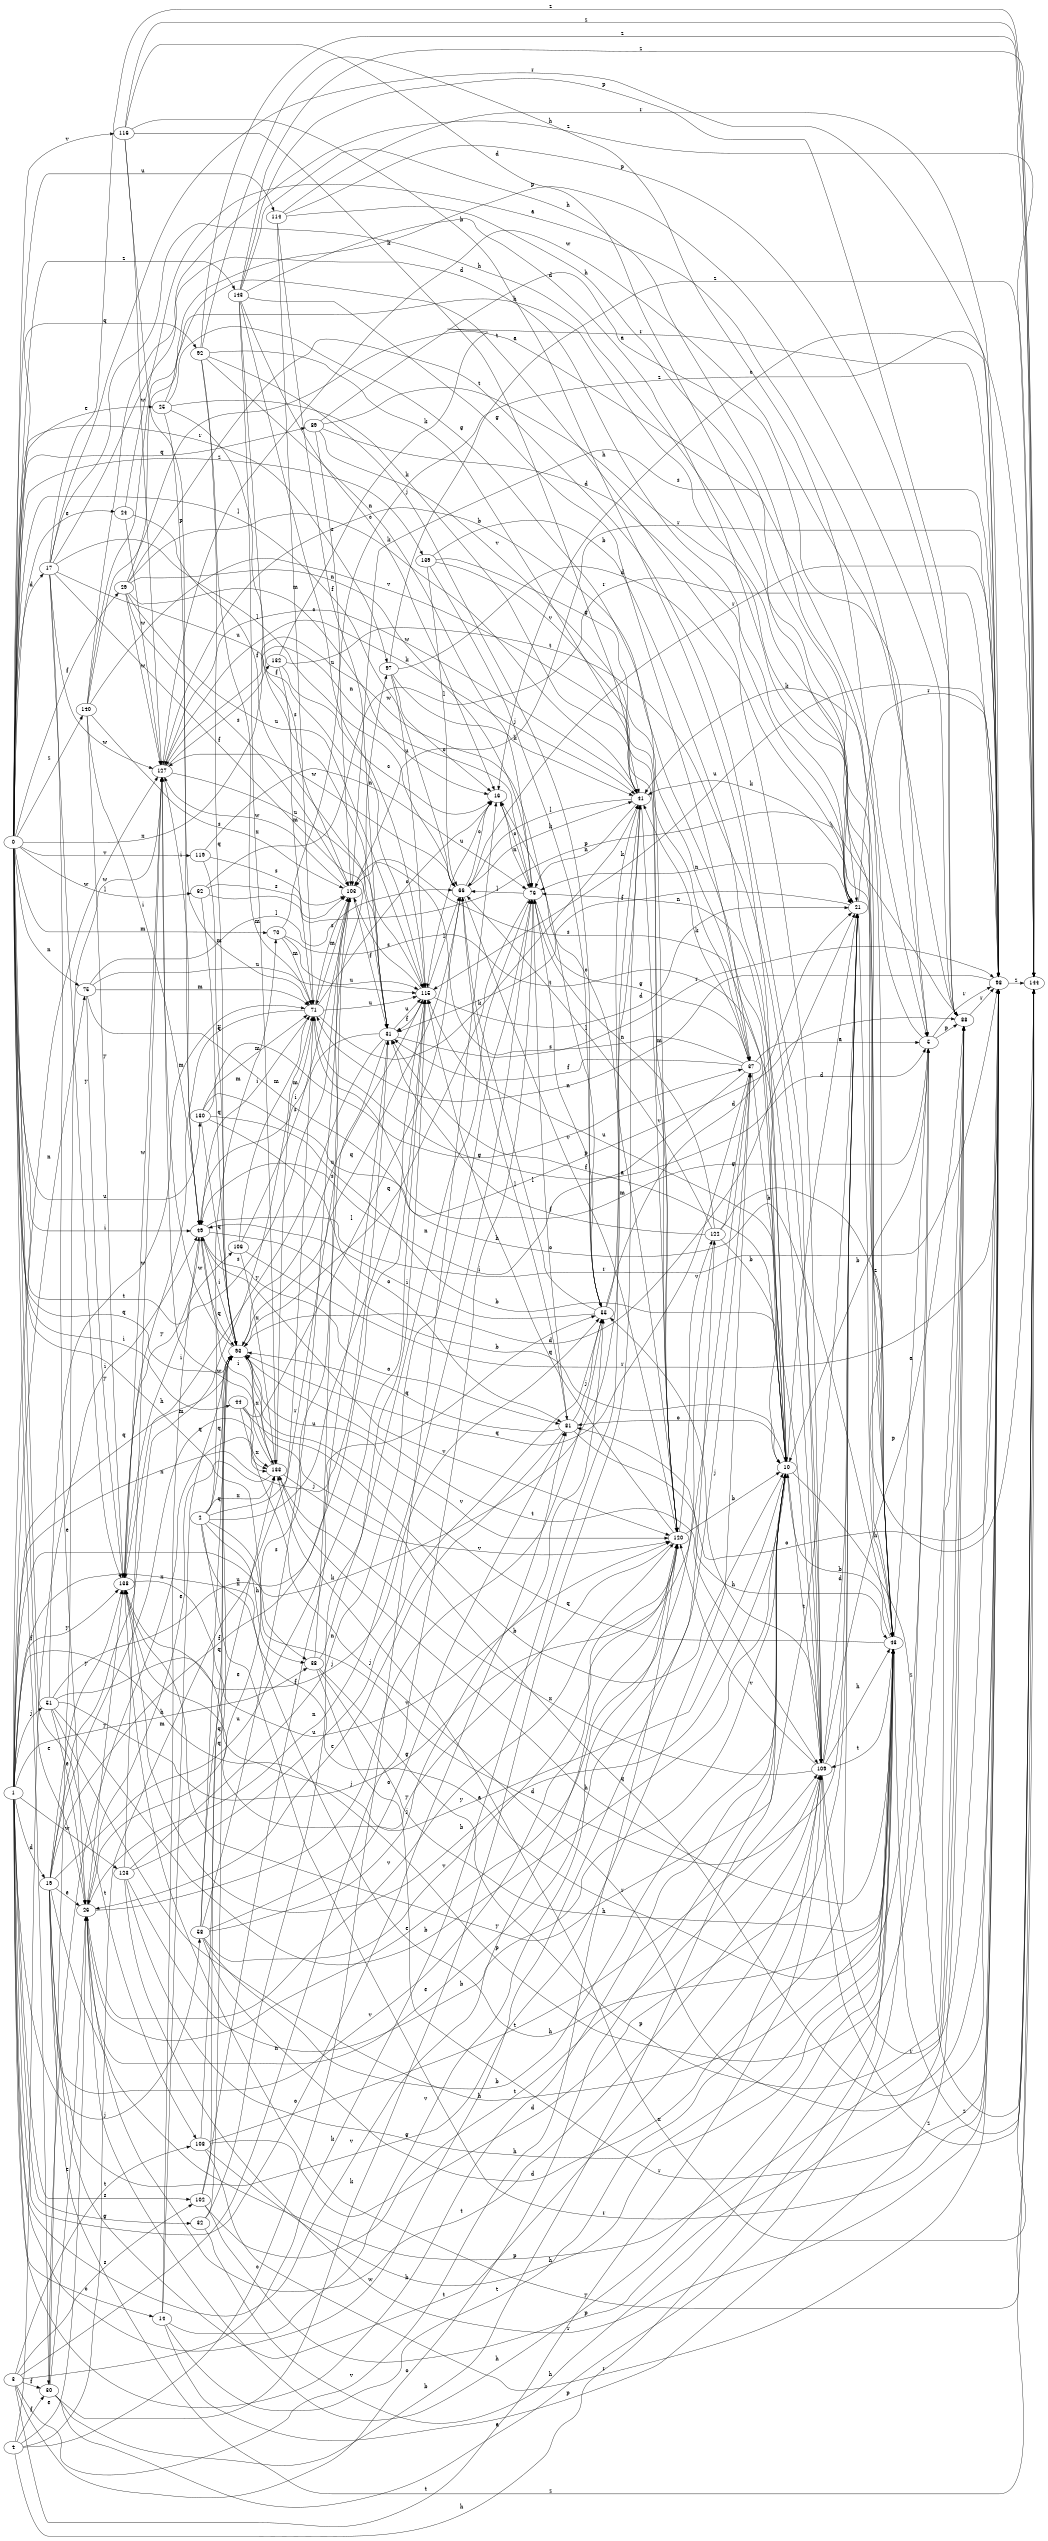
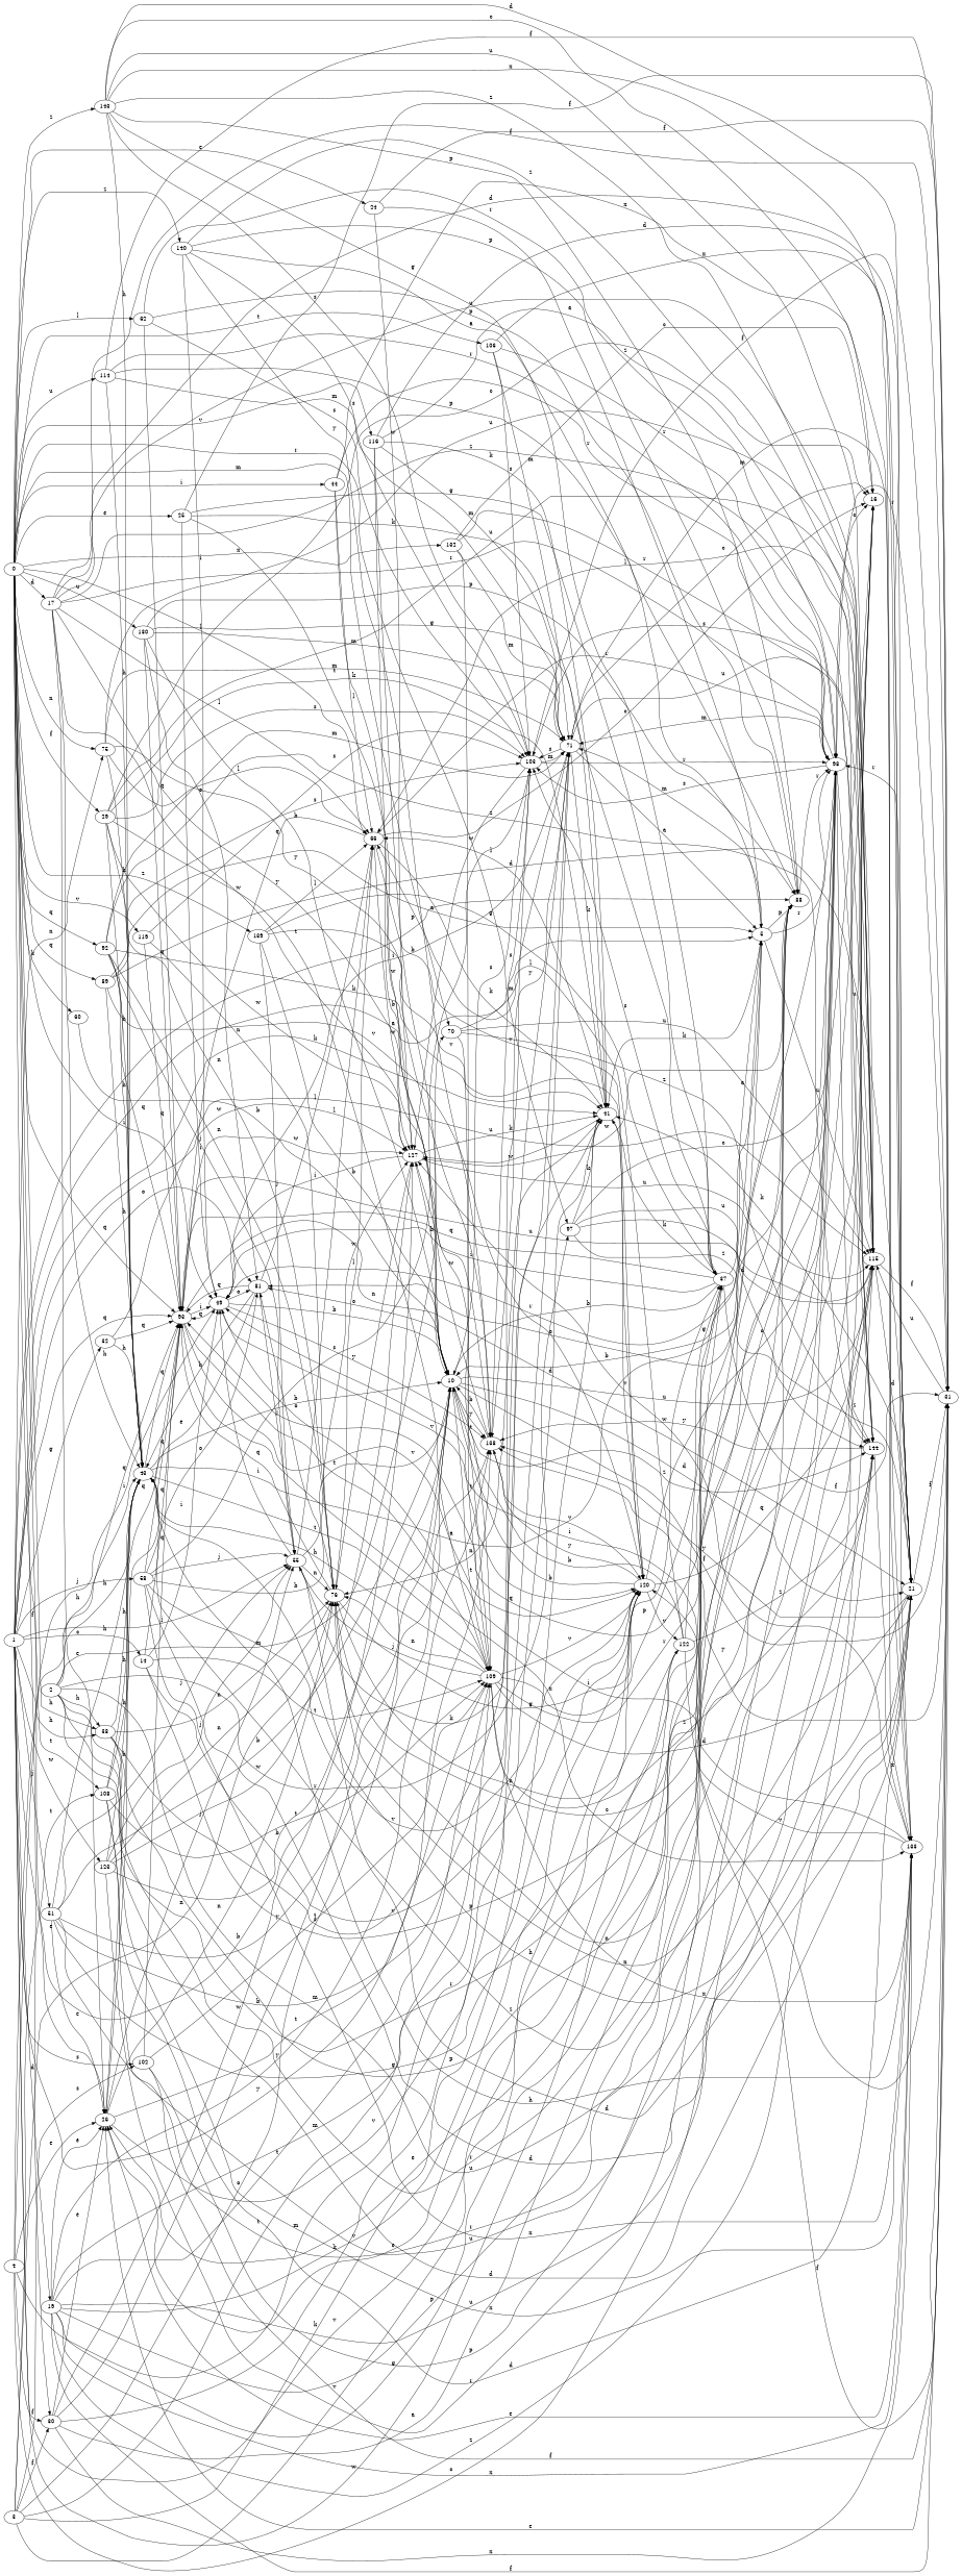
  strict digraph {
    rankdir=LR
    0
    17
    24
    25
    26
    29
    30
    38
    n9 [label=44]
    49
+   60
    62
    66
    70
    75
    89
    92
    93
    97
    106
    108
    n22 [label=130]
    114
    116
    119
    132
    139
    140
    143
    127
    138
    21
    43
    98
    115
    31
    144
    5
    n39 [label=41]
    109
    37
    55
    120
    76
    16
    103
    10
    133
    88
    81
    71
    1
    14
    19
    32
    51
    n57 [label=58]
    102
    122
    123
    2
    3
    4
    0 -> 17 [label=d]
    0 -> 24 [label=e]
    0 -> 25 [label=e]
    0 -> 26 [label=e]
    0 -> 29 [label=f]
    0 -> 30 [label=f]
    0 -> 38 [label=h]
    0 -> n9 [label=i]
    0 -> 49 [label=i]
+   0 -> 60 [label=k]
    0 -> 62 [label=l]
    0 -> 66 [label=l]
    0 -> 70 [label=m]
    0 -> 75 [label=n]
    0 -> 89 [label=q]
    0 -> 92 [label=q]
    0 -> 93 [label=q]
    0 -> 97 [label=r]
    0 -> 106 [label=t]
    0 -> 108 [label=t]
    0 -> n22 [label=u]
    0 -> 114 [label=u]
    0 -> 116 [label=v]
    0 -> 119 [label=v]
    0 -> 132 [label=x]
    0 -> 139 [label=z]
    0 -> 140 [label=z]
    0 -> 143 [label=z]
    17 -> 26 [label=e]
    17 -> 66 [label=l]
    17 -> 127 [label=w]
    17 -> 138 [label=y]
    17 -> 21 [label=d]
    17 -> 43 [label=h]
    17 -> 98 [label=r]
    17 -> 115 [label=u]
    17 -> 31 [label=f]
    17 -> 144 [label=z]
    24 -> 127 [label=w]
    24 -> 31 [label=f]
    24 -> 5 [label=a]
-   25 -> 49 [label=p]
+   25 -> 49 [label=i]
    25 -> 31 [label=f]
    25 -> n39 [label=k]
    25 -> 109 [label=t]
    25 -> 37 [label=g]
    26 -> 43 [label=h]
    26 -> 109 [label=t]
    26 -> 55 [label=j]
    26 -> 120 [label=v]
    26 -> 76 [label=n]
    29 -> 127 [label=w]
    29 -> 43 [label=h]
    29 -> 115 [label=u]
    29 -> n39 [label=k]
    29 -> 109 [label=t]
    29 -> 76 [label=n]
    29 -> 16 [label=c]
    29 -> 103 [label=s]
    30 -> 26 [label=e]
    30 -> 127 [label=w]
    30 -> 5 [label=a]
    30 -> n39 [label=k]
    30 -> 10 [label=b]
    30 -> 133 [label=x]
    38 -> 43 [label=h]
    38 -> 98 [label=r]
    38 -> 76 [label=n]
    38 -> 103 [label=s]
    38 -> 88 [label=p]
    n9 -> 66 [label=l]
    n9 -> 98 [label=r]
    n9 -> 10 [label=b]
    n9 -> 133 [label=x]
    49 -> 93 [label=q]
    49 -> 138 [label=y]
    49 -> 98 [label=r]
    49 -> 120 [label=v]
    49 -> 10 [label=b]
    49 -> 81 [label=o]
+   60 -> 10 [label=b]
    62 -> 93 [label=q]
    62 -> 98 [label=r]
    62 -> 103 [label=s]
    62 -> 88 [label=p]
    66 -> 93 [label=q]
    66 -> 127 [label=w]
    66 -> 98 [label=r]
    66 -> n39 [label=k]
    66 -> 120 [label=v]
    66 -> 16 [label=c]
    70 -> 115 [label=u]
    70 -> 144 [label=z]
    70 -> 109 [label=t]
    70 -> 71 [label=m]
    75 -> 66 [label=l]
    75 -> 138 [label=y]
    75 -> 43 [label=h]
    75 -> 115 [label=u]
    75 -> 71 [label=m]
    89 -> 21 [label=d]
    89 -> 43 [label=h]
    89 -> 5 [label=a]
    89 -> 120 [label=v]
    89 -> 103 [label=s]
    92 -> 93 [label=q]
    92 -> 43 [label=h]
    92 -> 144 [label=z]
    92 -> n39 [label=k]
    92 -> 55 [label=j]
    92 -> 76 [label=n]
    92 -> 71 [label=m]
    93 -> 49 [label=i]
    93 -> 127 [label=w]
    93 -> 21 [label=d]
    93 -> 115 [label=u]
    93 -> 109 [label=t]
    93 -> 120 [label=v]
    93 -> 133 [label=x]
    97 -> 21 [label=d]
    97 -> 115 [label=u]
    97 -> 144 [label=z]
    97 -> n39 [label=k]
    97 -> 16 [label=c]
    106 -> 98 [label=r]
    106 -> 103 [label=s]
    106 -> 133 [label=x]
    106 -> 71 [label=m]
    108 -> 93 [label=q]
    108 -> 21 [label=d]
    108 -> 43 [label=h]
    108 -> 98 [label=r]
    108 -> 109 [label=t]
    n22 -> 93 [label=q]
    n22 -> 37 [label=g]
    n22 -> 10 [label=b]
    n22 -> 88 [label=p]
    n22 -> 81 [label=o]
    n22 -> 71 [label=m]
    114 -> 43 [label=h]
    114 -> 98 [label=r]
    114 -> 31 [label=f]
    114 -> 88 [label=p]
    114 -> 71 [label=m]
    116 -> 127 [label=w]
    116 -> 21 [label=d]
    116 -> 144 [label=z]
    116 -> n39 [label=k]
    116 -> 10 [label=b]
    116 -> 71 [label=m]
    119 -> 93 [label=q]
    119 -> 76 [label=n]
    119 -> 103 [label=s]
    132 -> 98 [label=r]
    132 -> 109 [label=t]
    132 -> 16 [label=c]
    132 -> 71 [label=m]
    139 -> 66 [label=l]
    139 -> 37 [label=g]
    139 -> 55 [label=j]
    139 -> 120 [label=v]
    139 -> 10 [label=b]
    140 -> 49 [label=i]
    140 -> 138 [label=y]
    140 -> 144 [label=z]
    140 -> 5 [label=a]
-   140 -> 120 [label=v]
    140 -> 103 [label=s]
    140 -> 88 [label=p]
    143 -> 21 [label=d]
    143 -> 43 [label=h]
    143 -> 115 [label=u]
    143 -> 144 [label=z]
    143 -> 37 [label=g]
    143 -> 16 [label=c]
    143 -> 103 [label=s]
    143 -> 133 [label=x]
    143 -> 88 [label=p]
    127 -> 49 [label=i]
    127 -> 115 [label=u]
    127 -> n39 [label=k]
    127 -> 76 [label=n]
    127 -> 10 [label=b]
    138 -> 127 [label=w]
    138 -> 120 [label=v]
    138 -> 103 [label=s]
    138 -> 10 [label=b]
    21 -> 138 [label=y]
    21 -> 43 [label=h]
    21 -> 98 [label=r]
    21 -> 31 [label=f]
    21 -> n39 [label=k]
    21 -> 76 [label=n]
    43 -> 93 [label=q]
    43 -> 144 [label=z]
    43 -> 5 [label=a]
    43 -> 109 [label=t]
    43 -> 10 [label=b]
    98 -> 93 [label=q]
    98 -> 115 [label=u]
    98 -> 144 [label=z]
    98 -> 16 [label=c]
    98 -> 103 [label=s]
    98 -> 81 [label=o]
    98 -> 71 [label=m]
    115 -> 66 [label=l]
    115 -> 21 [label=d]
    115 -> 31 [label=f]
    115 -> 103 [label=s]
    31 -> 26 [label=e]
    31 -> 49 [label=i]
    31 -> 138 [label=y]
    31 -> 98 [label=r]
    31 -> 115 [label=u]
    144 -> 138 [label=y]
    144 -> 133 [label=x]
    5 -> 98 [label=r]
-   16 -> 115 [label=u]
+   5 -> 115 [label=u]
    5 -> n39 [label=k]
    5 -> 10 [label=b]
    5 -> 88 [label=p]
    5 -> 71 [label=m]
    n39 -> 66 [label=l]
    n39 -> 127 [label=w]
    n39 -> 120 [label=v]
    n39 -> 76 [label=n]
    109 -> 21 [label=d]
    109 -> 43 [label=h]
    109 -> 98 [label=r]
    109 -> 144 [label=z]
    109 -> 55 [label=j]
    109 -> 120 [label=v]
    109 -> 76 [label=n]
    109 -> 133 [label=x]
    109 -> 88 [label=p]
    37 -> 26 [label=e]
    37 -> 49 [label=i]
    37 -> 93 [label=q]
    37 -> 31 [label=f]
    37 -> 5 [label=a]
    37 -> n39 [label=k]
    37 -> 103 [label=s]
    37 -> 10 [label=b]
    55 -> 49 [label=i]
    55 -> 66 [label=l]
    55 -> 127 [label=w]
    55 -> 21 [label=d]
    55 -> n39 [label=k]
    55 -> 76 [label=n]
    120 -> 138 [label=y]
    120 -> 115 [label=q]
    120 -> 16 [label=c]
    120 -> 10 [label=b]
    120 -> 122 [label=v]
    76 -> 66 [label=l]
    76 -> 93 [label=q]
    76 -> 37 [label=g]
    76 -> 16 [label=c]
    76 -> 81 [label=o]
    16 -> 76 [label=n]
    103 -> 127 [label=w]
    103 -> 98 [label=r]
    103 -> 31 [label=f]
    103 -> 71 [label=m]
    10 -> 138 [label=y]
    10 -> 21 [label=d]
    10 -> 115 [label=u]
    10 -> 31 [label=f]
    10 -> 144 [label=z]
    10 -> 109 [label=t]
    10 -> 103 [label=s]
    10 -> 81 [label=o]
    133 -> 26 [label=e]
    133 -> 49 [label=i]
    133 -> 127 [label=w]
    133 -> 43 [label=h]
    133 -> 120 [label=v]
    133 -> 71 [label=m]
    88 -> 127 [label=w]
    88 -> 98 [label=r]
    81 -> 26 [label=e]
    81 -> 66 [label=l]
    81 -> 93 [label=q]
    81 -> 43 [label=h]
    81 -> 55 [label=j]
    71 -> 49 [label=i]
    71 -> 138 [label=y]
    71 -> 115 [label=u]
    71 -> 5 [label=a]
    71 -> n39 [label=k]
    71 -> 16 [label=c]
    71 -> 103 [label=s]
    1 -> 38 [label=h]
    1 -> 75 [label=n]
    1 -> 93 [label=q]
    1 -> 127 [label=w]
    1 -> 138 [label=y]
    1 -> 5 [label=a]
    1 -> n39 [label=k]
    1 -> 55 [label=j]
    1 -> 120 [label=v]
    1 -> 10 [label=b]
    1 -> 88 [label=p]
    1 -> 81 [label=o]
    1 -> 14 [label=c]
    1 -> 19 [label=d]
    1 -> 32 [label=g]
    1 -> 51 [label=j]
    1 -> n57 [label=j]
    1 -> 102 [label=s]
    1 -> 122 [label=w]
    1 -> 123 [label=w]
    14 -> 49 [label=i]
    14 -> 93 [label=q]
    14 -> 109 [label=t]
    14 -> 120 [label=v]
    14 -> 88 [label=p]
    19 -> 26 [label=e]
    19 -> 138 [label=y]
    19 -> 115 [label=u]
    19 -> 31 [label=f]
    19 -> 144 [label=z]
    19 -> 109 [label=t]
    19 -> 37 [label=g]
    19 -> 120 [label=v]
    19 -> 133 [label=x]
    19 -> 88 [label=p]
    19 -> 71 [label=m]
    32 -> 93 [label=q]
    32 -> 43 [label=h]
    32 -> 115 [label=u]
    51 -> 26 [label=e]
-   26 -> 138 [label=y]
+   51 -> 138 [label=y]
    51 -> 43 [label=h]
    51 -> 115 [label=u]
    51 -> 37 [label=g]
    51 -> 55 [label=j]
    51 -> 10 [label=b]
    51 -> 71 [label=m]
    n57 -> 93 [label=q]
    n57 -> 21 [label=d]
    n57 -> 55 [label=j]
    n57 -> 120 [label=v]
    n57 -> 103 [label=s]
    n57 -> 10 [label=b]
    n57 -> 133 [label=x]
    n57 -> 81 [label=o]
    102 -> 93 [label=q]
    102 -> 31 [label=f]
    102 -> 109 [label=t]
    102 -> 88 [label=p]
    122 -> 26 [label=e]
    122 -> 66 [label=l]
    122 -> 31 [label=f]
    122 -> 144 [label=z]
    122 -> 37 [label=g]
    122 -> 76 [label=n]
    122 -> 10 [label=b]
    123 -> 127 [label=w]
    123 -> 43 [label=h]
    123 -> 98 [label=r]
    123 -> 55 [label=j]
    123 -> 76 [label=n]
    123 -> 10 [label=b]
    2 -> 38 [label=h]
    2 -> 70 [label=m]
    2 -> 93 [label=q]
    2 -> 97 [label=r]
    2 -> 21 [label=d]
    2 -> 43 [label=h]
    2 -> 98 [label=r]
    2 -> 115 [label=u]
    2 -> 133 [label=x]
    3 -> 30 [label=f]
    3 -> 108 [label=t]
    3 -> n39 [label=k]
    3 -> 109 [label=t]
    3 -> 120 [label=v]
    3 -> 76 [label=n]
    3 -> 10 [label=o]
    3 -> 102 [label=s]
    4 -> 26 [label=e]
    4 -> 30 [label=f]
    4 -> 49 [label=i]
    4 -> 43 [label=h]
    4 -> 16 [label=c]
    4 -> 71 [label=m]
  }
